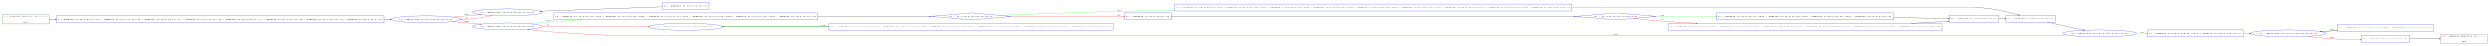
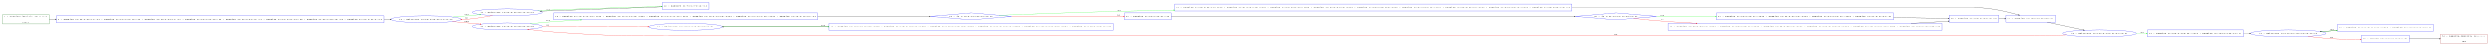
  digraph {
    bgcolor=white
    compound=true
    fillcolor="#FFFFCC"
    fontname="Courier Prime"
    fontsize=12
    pack=true
    packmode=clust
    rankdir=LR
    style="rounded,filled"
    node [color="#0000ff" compound=true fillcolor="#ffffff" fixedsize=false fontname="Courier Prime" fontsize=12 node_initialized=no shape=box style=filled]
    edge [arrowhead=normal arrowsize=0.5 arrowtail=none color="#000000" compound=true dir=forward fontcolor=black fontname="Courier Prime" fontsize=12]
    n1 [label="2 - passive 35,60,2,60,17,,33 - passive 35,61,2,61,18,,44 - passive 35,62,2,62,17,,55 - passive 35,63,2,63,18,,66 - passive 35,64,2,64,17,,77 - passive 35,65,2,65,19,,88 - passive 35,66,2,66,18,,99 - passive 35,67,2,67,9,,10"]
    n2 [label="10 - while-for 10,68,6,68,24,15,11,16" shape=oval]
    n3 [label="11 - while-for 10,69,8,69,26,13,12,14" shape=oval]
    n4 [label="17 - while-for 10,72,6,72,36,63,18,64" shape=oval]
    n5 [color="#006400" label="1 - passive-implicit 36,,,,,,2\n\nstart"]
    n6 [label="12 - passive 35,70,6,70,18,,13"]
    n7 [label="18 - passive 35,73,4,73,18,,1919 - passive 35,74,4,74,22,,2020 - passive 35,75,4,75,19,,2121 - passive 35,76,4,76,28,,2222 - passive 35,77,4,77,29,,2323 - passive 35,78,4,78,21,,24"]
    n8 [label="65 - while-for 10,117,6,117,72,72,66,73" shape=oval]
    n9 [label="24 - if 5,79,8,79,506,50,25,34" shape=diamond]
    n10 [label="66 - passive 35,118,4,118,29,,6767 - passive 35,119,4,119,22,,6868 - passive 35,120,4,124,193,,6969 - passive 35,125,4,125,14,,7070 - passive 35,126,4,126,381,,7171 - passive 35,127,4,127,16,,72"]
    n11 [label="25 - passive 35,80,6,80,23,,2626 - passive 35,81,6,81,30,,2727 - passive 35,82,6,82,30,,2828 - passive 35,83,6,83,29,,2929 - passive 35,84,6,84,346,,3030 - passive 35,85,6,85,23,,3131 - passive 35,86,6,86,16,,3232 - passive 35,87,6,87,16,,3333 - passive 35,88,6,88,559,,50"]
    n12 [label="35 - passive 35,90,6,90,21,,36"]
    n13 [label="51 - passive 35,106,4,106,36,,52"]
    n14 [label="36 - if 5,91,10,91,15,48,37,41" shape=diamond]
    n15 [label="52 - while-for 10,107,8,107,21,61,53,62" shape=oval]
    n16 [label="37 - passive 35,92,8,92,25,,3838 - passive 35,93,8,93,26,,3939 - passive 35,94,8,94,25,,4040 - passive 35,95,8,95,44,,48"]
    n17 [label="42 - passive 35,97,8,97,25,,4343 - passive 35,98,8,98,26,,4444 - passive 35,99,8,99,23,,4545 - passive 35,100,8,100,23,,4646 - passive 35,101,8,101,19,,4747 - passive 35,102,8,102,337,,48"]
    n18 [label="53 - passive 35,108,6,108,22,,5454 - passive 35,109,6,109,13,,55"]
    n19 [label="49 - passive 35,104,6,104,13,,50"]
    n20 [label="55 - while-for 10,110,10,110,43,58,56,59" shape=oval]
    n21 [label="56 - passive 35,111,8,111,25,,5757 - passive 35,112,8,112,10,,58"]
    n22 [label="60 - return 30,114,6,114,31,,75"]
    n23 [color="#a52a2a" label="76 - passive-implicit 36,,,,,,\n\nend"]
    n1 -> n2
-   n2 -> n3 [color="#ff0000" label=yes]
+   n2 -> n3 [color="#00ff00" label=yes]
    n2 -> n4 [color="#ff0000" label=yes]
    n3 -> n2 [color="#ff0000" label=no]
+   n3 -> n6 [color="#00ff00" label=yes]
    n4 -> n7 [color="#00ff00" label=yes]
    n4 -> n8 [color="#ff0000" label=no]
    n5 -> n1
    n6 -> n3
    n7 -> n9
    n8 -> n10 [color="#00ff00" label=yes]
    n9 -> n11 [color="#00ff00" label=yes]
    n9 -> n12 [color="#ff0000" label=no]
    n10 -> n8
    n11 -> n13
    n12 -> n14
    n13 -> n15
    n14 -> n16 [color="#00ff00" label=yes]
    n14 -> n17 [color="#ff0000" label=no]
    n15 -> n4 [color="#ff0000" label=no]
    n15 -> n18 [color="#00ff00" label=yes]
    n16 -> n19
    n17 -> n19
    n18 -> n20
    n19 -> n13
    n20 -> n21 [color="#00ff00" label=yes]
    n20 -> n22 [color="#ff0000" label=no]
    n21 -> n20
    n22 -> n23
  }
